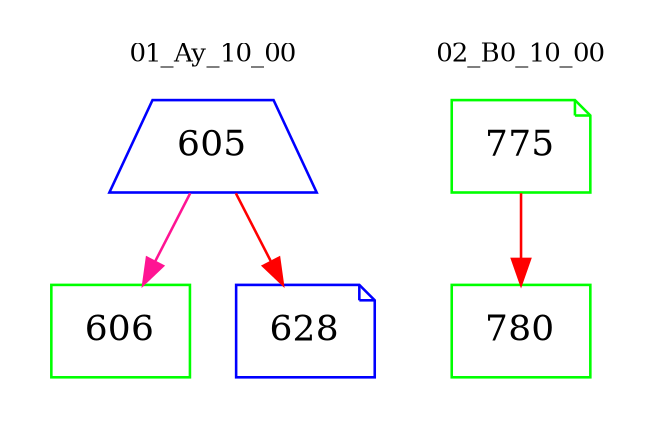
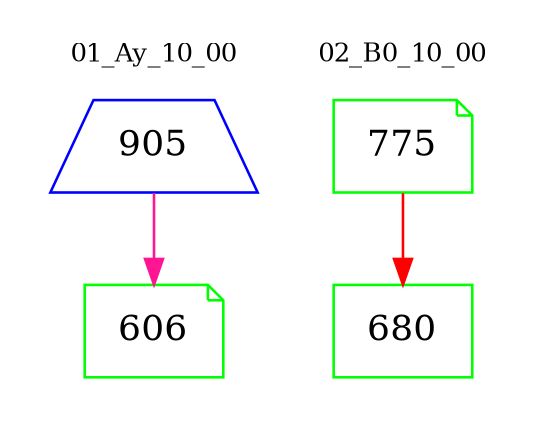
  digraph {
    node [color=green shape=box]
    edge [color=red]
-   n1 [color=blue label=605 shape=trapezium]
-   n2 [label=606]
-   n3 [color=blue label=628 shape=note]
+   n1 [color=blue label=905 shape=trapezium]
+   n2 [label=606 shape=note]
    n4 [label=775 shape=note]
-   n5 [label=780]
+   n5 [label=680]
    subgraph cluster_1 {
      color=white
      fontsize=10
      label="01_Ay_10_00"
      n1
      n2
-     n3
    }
    subgraph cluster_2 {
      color=white
      fontsize=10
      label="02_B0_10_00"
      n4
      n5
    }
    n1 -> n2 [color=deeppink]
-   n1 -> n3
    n4 -> n5
  }
